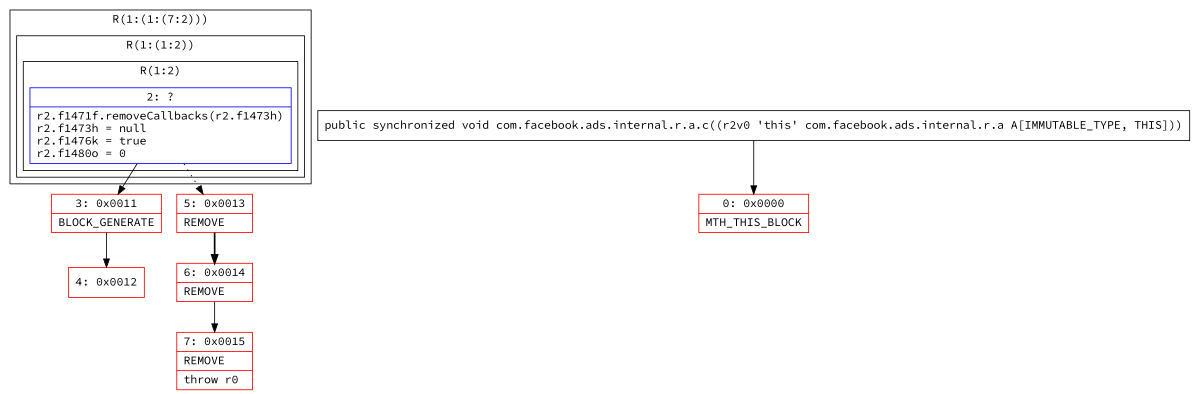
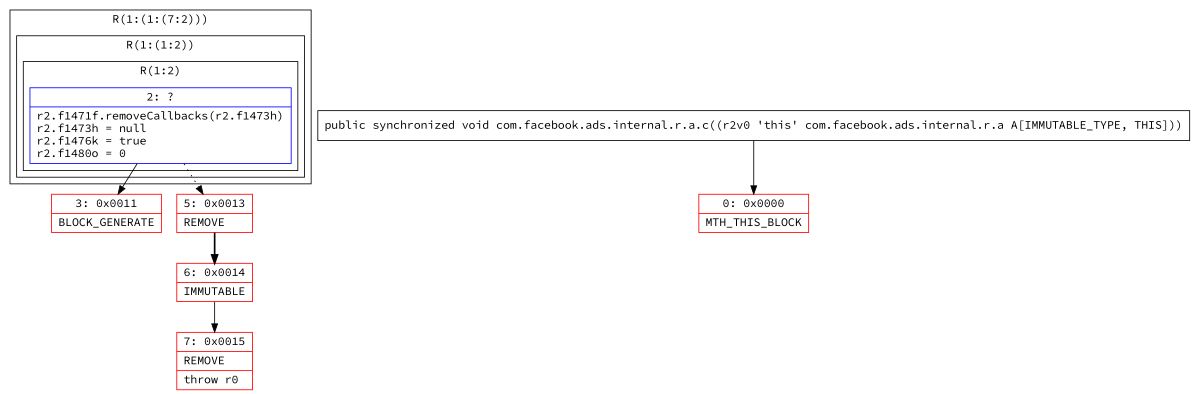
  digraph {
    fontname="Source Code Pro"
    node [color=red fontname="Source Code Pro" shape=record]
    edge [fontname="Source Code Pro" style=solid]
    n1 [color=blue label="{2\:\ ?|r2.f1471f.removeCallbacks(r2.f1473h)\lr2.f1473h = null\lr2.f1476k = true\lr2.f1480o = 0\l}"]
    n2 [label="{3\:\ 0x0011|BLOCK_GENERATE\l}"]
    n3 [label="{5\:\ 0x0013|REMOVE\l}"]
-   n4 [label="{4\:\ 0x0012}"]
-   n5 [label="{6\:\ 0x0014|REMOVE\l}"]
+   n5 [label="{6\:\ 0x0014|IMMUTABLE\l}"]
    n6 [label="{0\:\ 0x0000|MTH_THIS_BLOCK\l}"]
    n7 [label="{7\:\ 0x0015|REMOVE\l|throw r0\l}"]
    n8 [label="{public synchronized void com.facebook.ads.internal.r.a.c((r2v0 'this' com.facebook.ads.internal.r.a A[IMMUTABLE_TYPE, THIS])) }" color=""]
    subgraph cluster_1 {
      label="R(1:(1:(7:2)))"
      subgraph cluster_2 {
        label="R(1:(1:2))"
        subgraph cluster_3 {
          label="R(1:2)"
          n1
        }
      }
    }
    n1 -> n2
    n1 -> n3 [style=dotted]
-   n2 -> n4
    n3 -> n5 [style=bold]
    n5 -> n7
    n8 -> n6
  }
